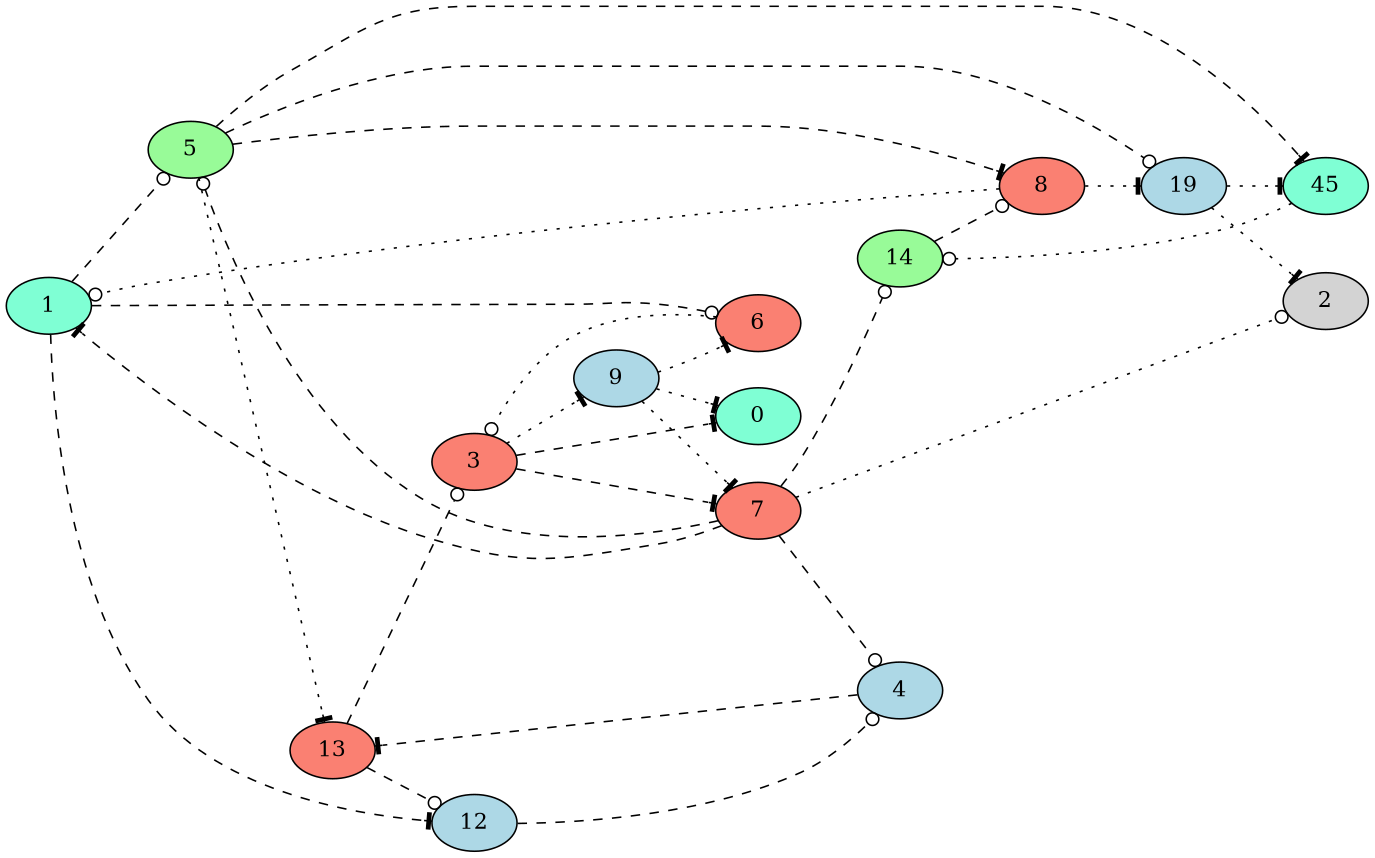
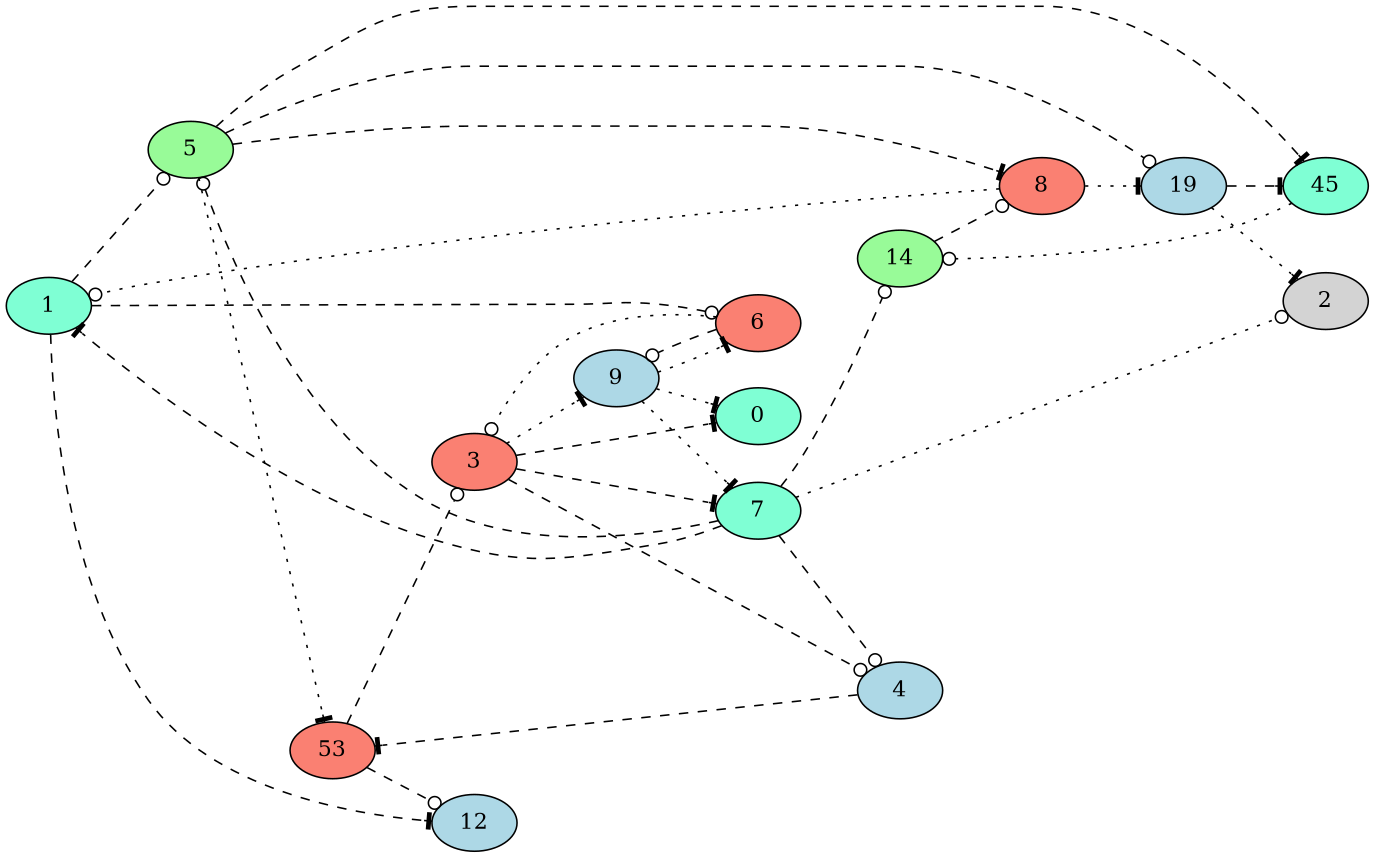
  strict digraph {
    rankdir=LR
    node [fillcolor=aquamarine style=filled]
    edge [arrowhead=odot style=dashed]
    1
    5 [fillcolor=palegreen]
    6 [fillcolor=salmon]
    12 [fillcolor=lightblue]
-   13 [fillcolor=salmon]
+   13 [fillcolor=salmon label=53]
    8 [fillcolor=salmon]
    n7 [fillcolor=lightblue label=19]
    n8 [label=45]
    3 [fillcolor=salmon]
    9 [fillcolor=lightblue]
-   7 [fillcolor=salmon]
+   7
    2 [fillcolor=lightgrey]
    4 [fillcolor=lightblue]
    14 [fillcolor=palegreen]
    0
    1 -> 5
    1 -> 6
    1 -> 12 [arrowhead=tee]
    5 -> 13 [arrowhead=tee style=dotted]
    5 -> 8 [arrowhead=tee]
    5 -> n7
    5 -> n8 [arrowhead=tee]
    6 -> 3 [style=dotted]
+   6 -> 9
    13 -> 12
    13 -> 3
    8 -> 1 [style=dotted]
    8 -> n7 [arrowhead=tee style=dotted]
-   n7 -> n8 [arrowhead=tee style=dotted]
+   n7 -> n8 [arrowhead=tee]
    n7 -> 2 [arrowhead=tee style=dotted]
    n8 -> 14 [style=dotted]
    3 -> 9 [arrowhead=tee style=dotted]
    3 -> 7 [arrowhead=tee]
-   12 -> 4
+   3 -> 4
    3 -> 0 [arrowhead=tee]
    9 -> 6 [arrowhead=tee style=dotted]
    9 -> 7 [arrowhead=tee style=dotted]
    9 -> 0 [arrowhead=tee style=dotted]
    7 -> 1 [arrowhead=tee]
    7 -> 5
    7 -> 2 [style=dotted]
    7 -> 4
    7 -> 14
    4 -> 13 [arrowhead=tee]
    14 -> 8
  }
